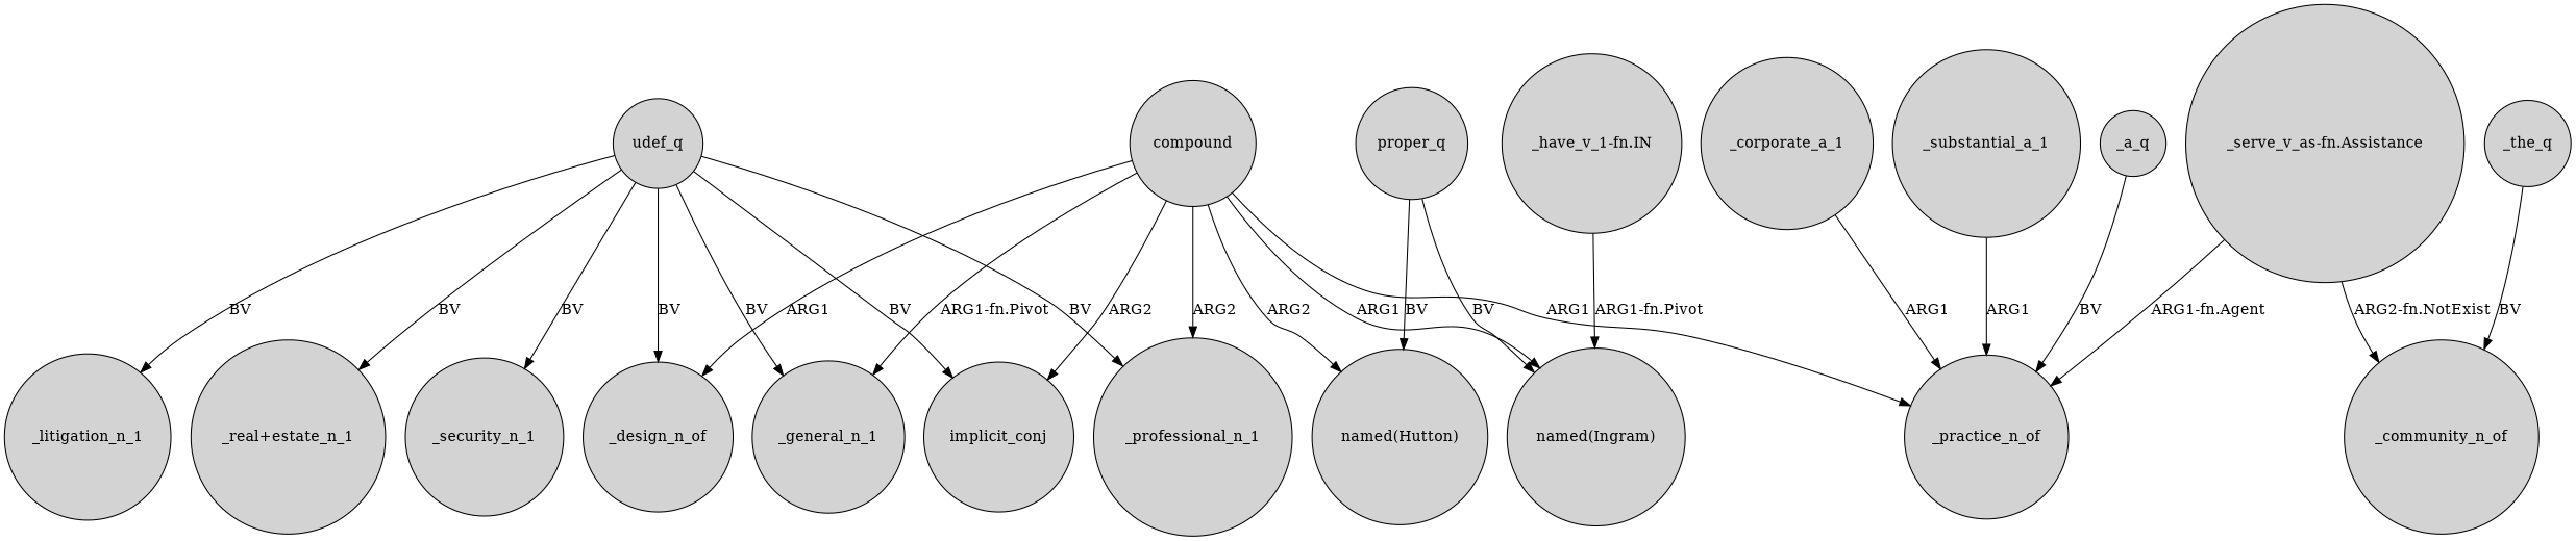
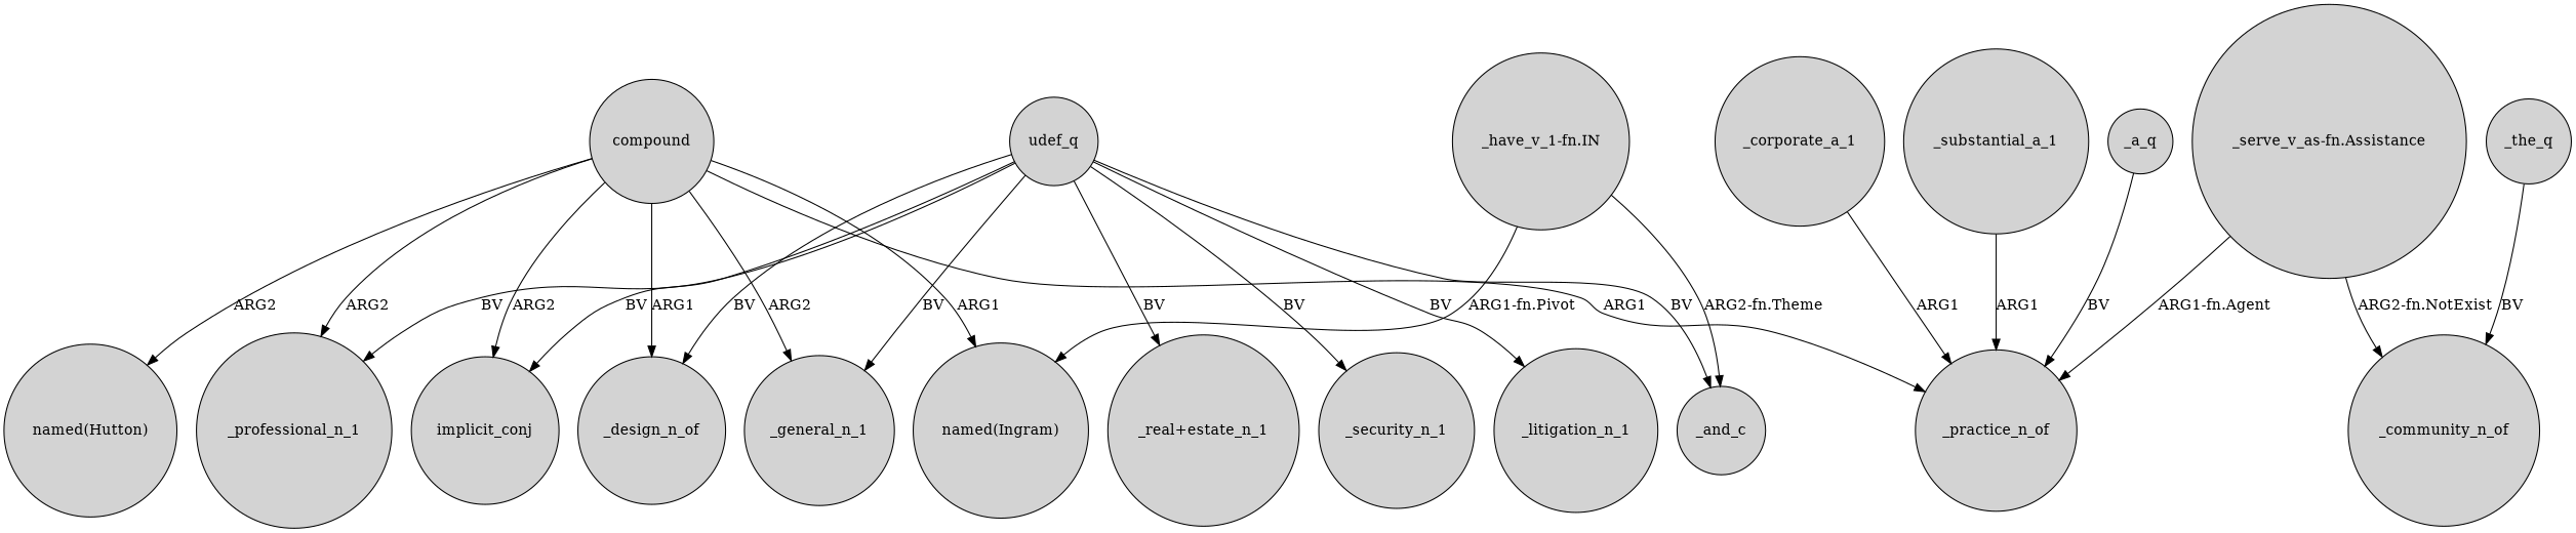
  digraph {
    node [shape=circle style=filled]
    compound
    _general_n_1
    implicit_conj
    _design_n_of
    "named(Hutton)"
    _practice_n_of
    _professional_n_1
    "named(Ingram)"
    "_serve_v_as-fn.Assistance"
    _community_n_of
    udef_q
    _litigation_n_1
+   _and_c
    "_real+estate_n_1"
    _security_n_1
    "_have_v_1-fn.IN"
    _a_q
-   proper_q
    _the_q
    _corporate_a_1
    _substantial_a_1
-   compound -> _general_n_1 [label="ARG1-fn.Pivot"]
+   compound -> _general_n_1 [label=ARG2]
    compound -> implicit_conj [label=ARG2]
    compound -> _design_n_of [label=ARG1]
    compound -> "named(Hutton)" [label=ARG2]
    compound -> _practice_n_of [label=ARG1]
    compound -> _professional_n_1 [label=ARG2]
    compound -> "named(Ingram)" [label=ARG1]
    "_serve_v_as-fn.Assistance" -> _practice_n_of [label="ARG1-fn.Agent"]
    "_serve_v_as-fn.Assistance" -> _community_n_of [label="ARG2-fn.NotExist"]
    udef_q -> _general_n_1 [label=BV]
    udef_q -> implicit_conj [label=BV]
    udef_q -> _design_n_of [label=BV]
    udef_q -> _professional_n_1 [label=BV]
    udef_q -> _litigation_n_1 [label=BV]
+   udef_q -> _and_c [label=BV]
    udef_q -> "_real+estate_n_1" [label=BV]
    udef_q -> _security_n_1 [label=BV]
    "_have_v_1-fn.IN" -> "named(Ingram)" [label="ARG1-fn.Pivot"]
+   "_have_v_1-fn.IN" -> _and_c [label="ARG2-fn.Theme"]
    _a_q -> _practice_n_of [label=BV]
-   proper_q -> "named(Hutton)" [label=BV]
-   proper_q -> "named(Ingram)" [label=BV]
    _the_q -> _community_n_of [label=BV]
    _corporate_a_1 -> _practice_n_of [label=ARG1]
    _substantial_a_1 -> _practice_n_of [label=ARG1]
  }
